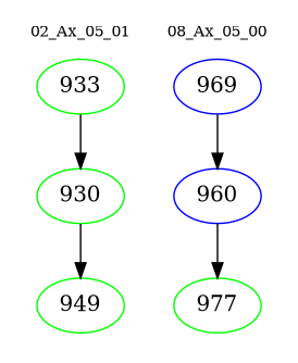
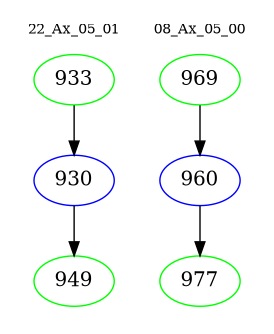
  digraph {
    node [color=green]
    edge [color=black]
    n1 [label=933]
-   n2 [label=930]
+   n2 [color=blue label=930]
    n3 [label=949]
-   n4 [color=blue label=969]
+   n4 [label=969]
    n5 [color=blue label=960]
    n6 [label=977]
    subgraph cluster_1 {
      color=white
      fontsize=10
-     label="02_Ax_05_01"
+     label="22_Ax_05_01"
      n1
      n2
      n3
    }
    subgraph cluster_2 {
      color=white
      fontsize=10
      label="08_Ax_05_00"
      n4
      n5
      n6
    }
    n1 -> n2
    n2 -> n3
    n4 -> n5
    n5 -> n6
  }
